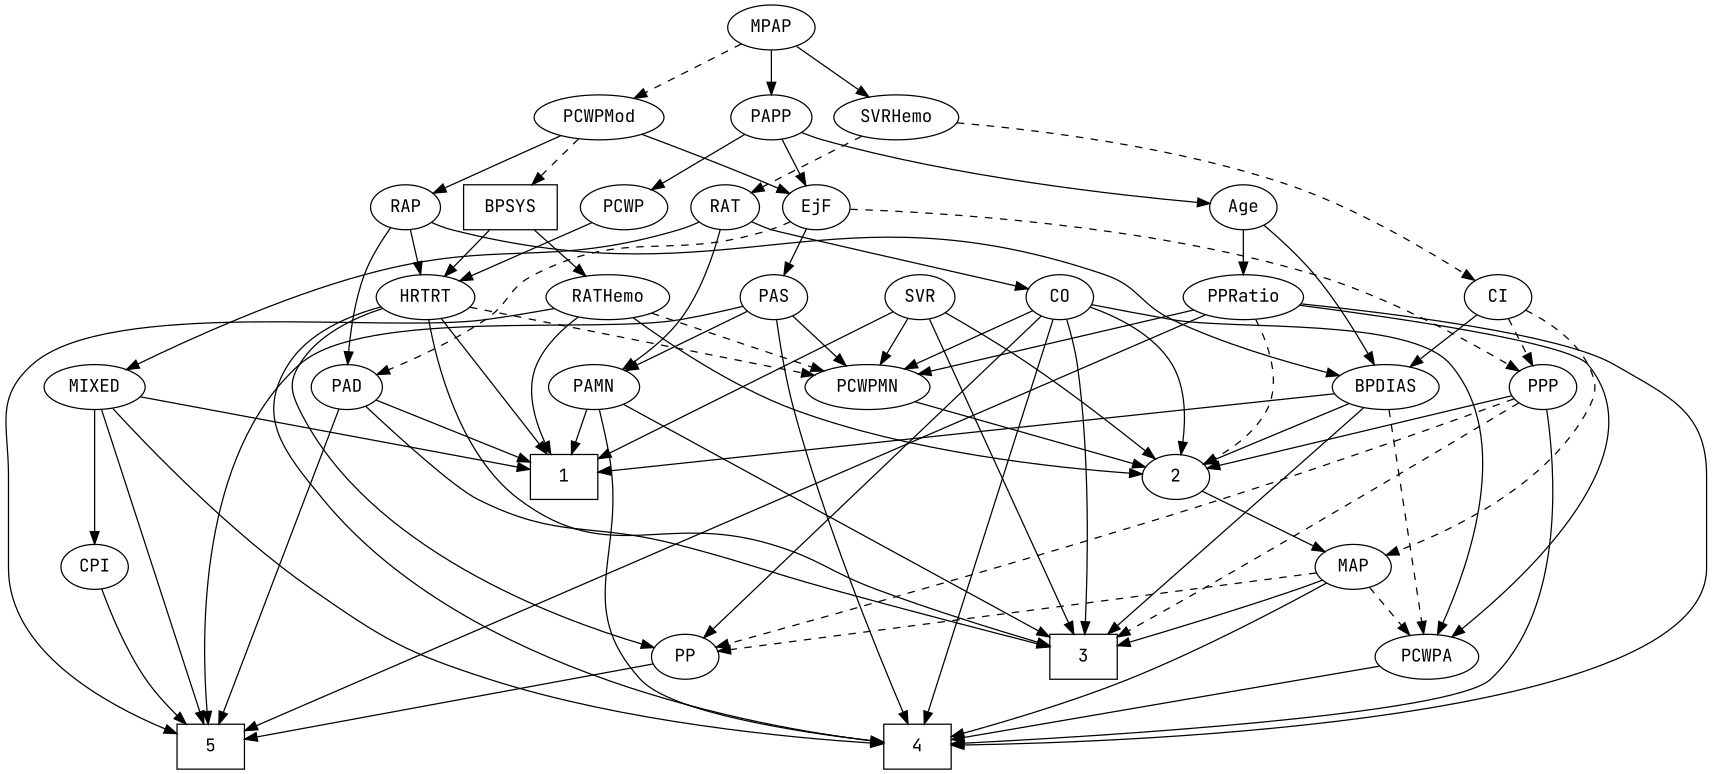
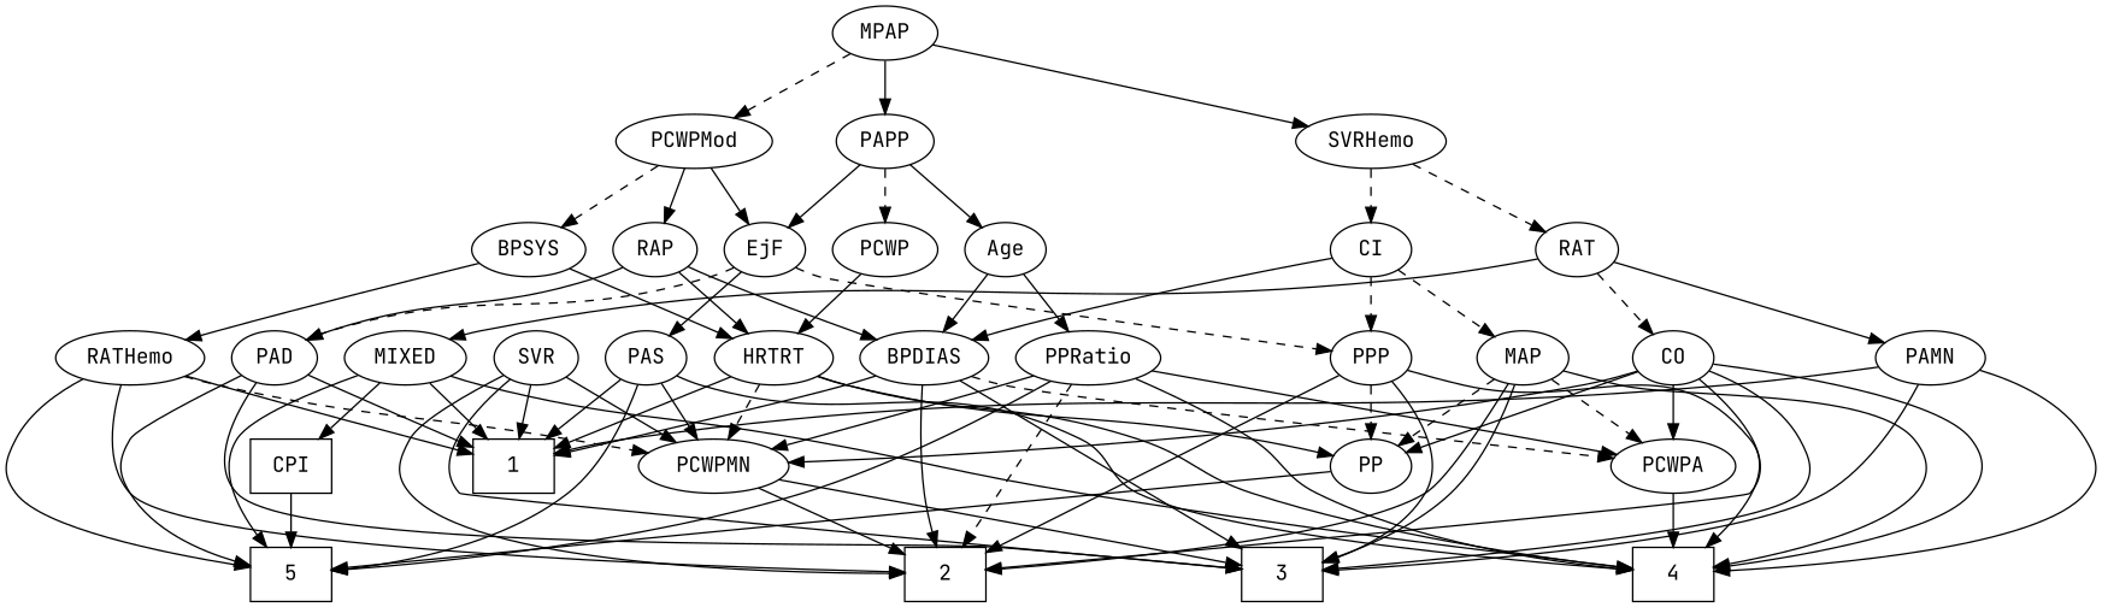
  strict digraph {
    fontname="JetBrains Mono"
    node [fontname="JetBrains Mono"]
    edge [fontname="JetBrains Mono" style=solid]
    1 [height=0.5 shape=box width=0.75]
-   2 [height=0.5 shape=ellipse width=0.75]
+   2 [height=0.5 shape=box width=0.75]
    3 [height=0.5 shape=box width=0.75]
    4 [height=0.5 shape=box width=0.75]
    5 [height=0.5 shape=box width=0.75]
    Age [height=0.5 width=0.75]
    BPDIAS [height=0.5 width=1.1735]
    PPRatio [height=0.5 width=1.1013]
    PCWPA [height=0.5 width=1.1555]
    PCWPMN [height=0.5 width=1.3902]
    EjF [height=0.5 width=0.75]
    PAD [height=0.5 width=0.79437]
    PAS [height=0.5 width=0.75]
    PPP [height=0.5 width=0.75]
    PP [height=0.5 width=0.75]
    RAP [height=0.5 width=0.77632]
    HRTRT [height=0.5 width=1.1013]
    MIXED [height=0.5 width=1.1193]
-   CPI [height=0.5 width=0.75]
+   CPI [height=0.5 width=0.75 shape=box]
    MPAP [height=0.5 width=0.97491]
    PCWPMod [height=0.5 width=1.4443]
    SVRHemo [height=0.5 width=1.3902]
    PAPP [height=0.5 width=0.88464]
-   BPSYS [height=0.5 width=1.0471 shape=box]
+   BPSYS [height=0.5 width=1.0471]
    RAT [height=0.5 width=0.75827]
    CI [height=0.5 width=0.75]
    PCWP [height=0.5 width=0.97491]
    RATHemo [height=0.5 width=1.3721]
    CO [height=0.5 width=0.75]
    PAMN [height=0.5 width=1.011]
    MAP [height=0.5 width=0.84854]
    SVR [height=0.5 width=0.77632]
    Age -> BPDIAS
    Age -> PPRatio
    BPDIAS -> 1
    BPDIAS -> 2
    BPDIAS -> 3
    BPDIAS -> PCWPA [style=dashed]
    PPRatio -> 2 [style=dashed]
    PPRatio -> 4
    PPRatio -> 5
    PPRatio -> PCWPA
    PPRatio -> PCWPMN
    PCWPA -> 4
    PCWPMN -> 2
    EjF -> PAD [style=dashed]
    EjF -> PAS
    EjF -> PPP [style=dashed]
    PAD -> 1
    PAD -> 3
    PAD -> 5
-   PAS -> PAMN
+   PAS -> 1
    PAS -> 4
    PAS -> 5
    PAS -> PCWPMN
    PPP -> 2
-   PPP -> 3 [style=dashed]
+   PPP -> 3
    PPP -> 4
    PPP -> PP [style=dashed]
    PP -> 5
    RAP -> BPDIAS
    RAP -> PAD
    RAP -> HRTRT
    HRTRT -> 1
-   HRTRT -> 3
+   PCWPMN -> 3
    HRTRT -> 4
    HRTRT -> PCWPMN [style=dashed]
    HRTRT -> PP
    MIXED -> 1
    MIXED -> 4
    MIXED -> 5
    MIXED -> CPI
    CPI -> 5
    MPAP -> PCWPMod [style=dashed]
    MPAP -> SVRHemo
    MPAP -> PAPP
    PCWPMod -> EjF
    PCWPMod -> RAP
    PCWPMod -> BPSYS [style=dashed]
    SVRHemo -> RAT [style=dashed]
    SVRHemo -> CI [style=dashed]
    PAPP -> Age
    PAPP -> EjF
-   PAPP -> PCWP
+   PAPP -> PCWP [style=dashed]
    BPSYS -> HRTRT
    BPSYS -> RATHemo
    RAT -> MIXED
-   RAT -> CO
+   RAT -> CO [style=dashed]
    RAT -> PAMN
    CI -> BPDIAS
    CI -> PPP [style=dashed]
    CI -> MAP [style=dashed]
    PCWP -> HRTRT
    RATHemo -> 1
    RATHemo -> 2
    RATHemo -> 5
    RATHemo -> PCWPMN [style=dashed]
    CO -> 2
    CO -> 3
    CO -> 4
    CO -> PCWPA
    CO -> PCWPMN
    CO -> PP
    PAMN -> 1
    PAMN -> 3
    PAMN -> 4
-   2 -> MAP
+   MAP -> 2
    MAP -> 3
    MAP -> 4
    MAP -> PCWPA [style=dashed]
    MAP -> PP [style=dashed]
    SVR -> 1
    SVR -> 2
    SVR -> 3
    SVR -> PCWPMN
  }
